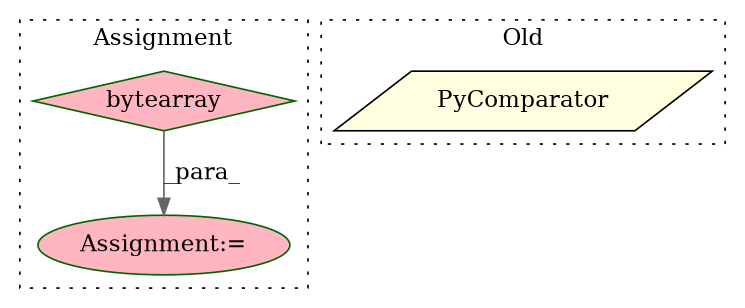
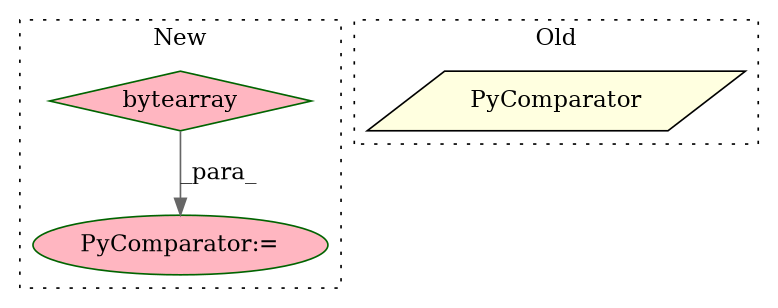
  digraph {
    node [style=filled fillcolor=lightpink color=darkgreen]
    n1 [a=32 l="10,1" label=bytearray s="4969,5015" shape=diamond]
-   n2 [a=7 l=1 label="Assignment:=" s=5030 shape=ellipse]
+   n2 [a=7 l=1 label="PyComparator:=" s=5030 shape=ellipse]
    n3 [a=113 l=48 label=PyComparator s=3575 shape=parallelogram fillcolor=lightyellow color=black]
    subgraph cluster_1 {
-     label=Assignment
+     label=New
      style=dotted
      n1
      n2
    }
    subgraph cluster_2 {
      label=Old
      style=dotted
      n3
    }
    n1 -> n2 [label=_para_ color=gray40]
  }
